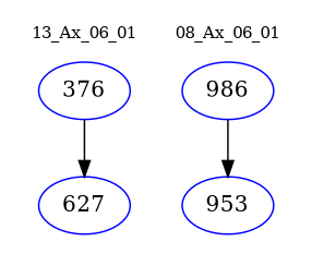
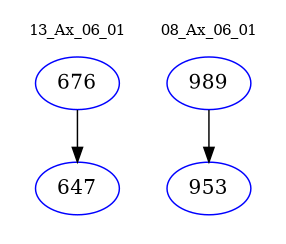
  digraph {
    node [color=blue]
    edge [color=black]
-   n1 [label=376]
-   n2 [label=627]
-   n3 [label=986]
+   n1 [label=676]
+   n2 [label=647]
+   n3 [label=989]
    n4 [label=953]
    subgraph cluster_1 {
      color=white
      fontsize=10
      label="13_Ax_06_01"
      n1
      n2
    }
    subgraph cluster_2 {
      color=white
      fontsize=10
      label="08_Ax_06_01"
      n3
      n4
    }
    n1 -> n2
    n3 -> n4
  }
